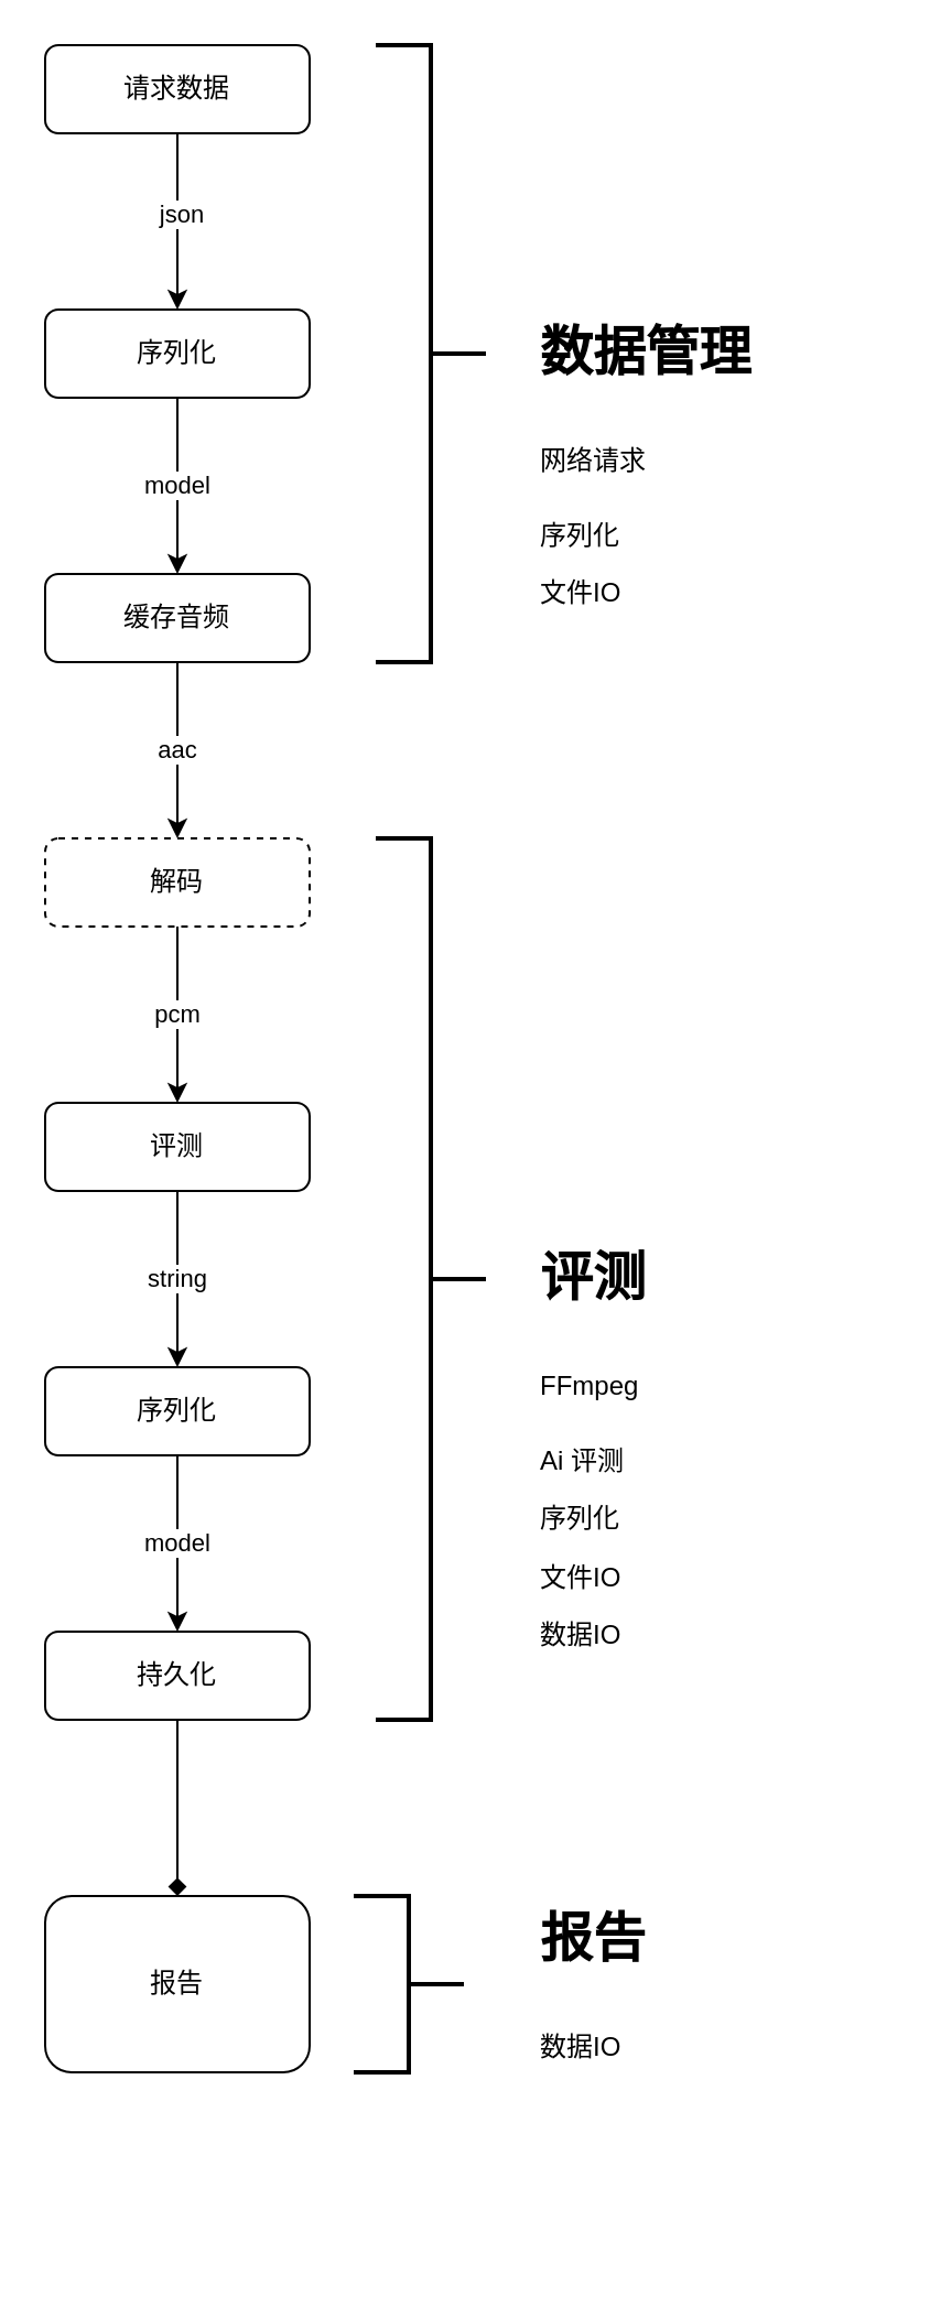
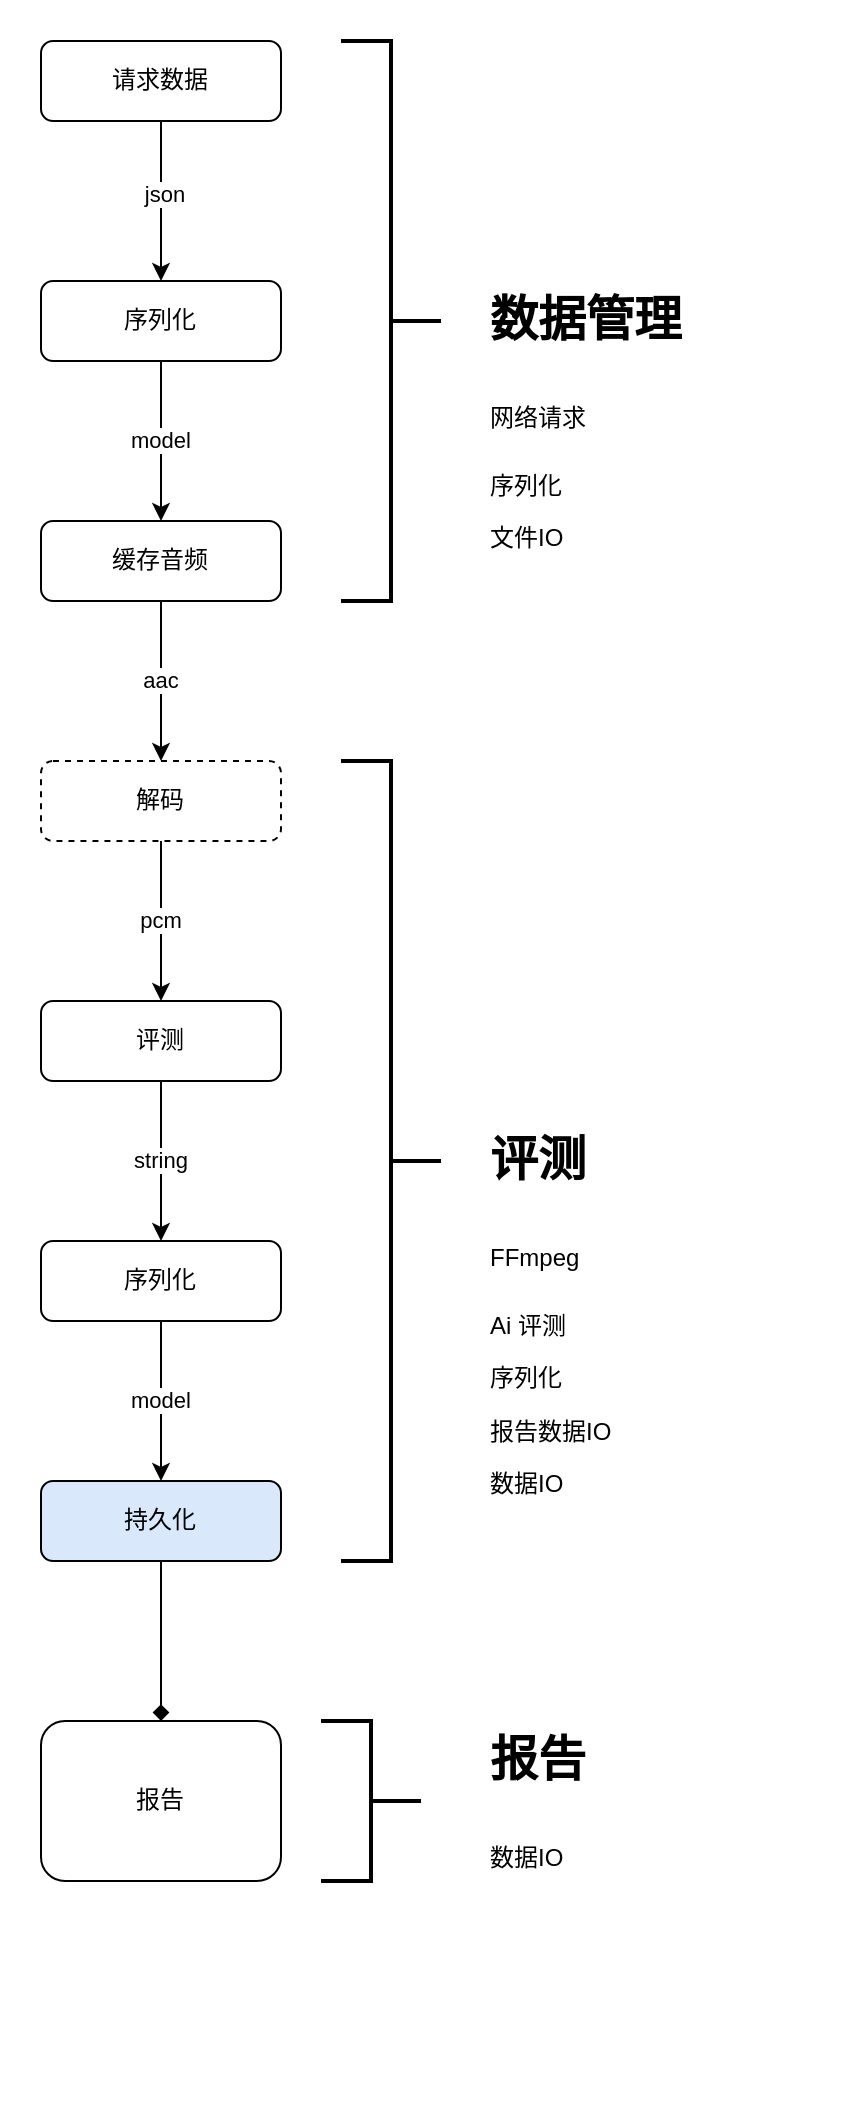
  <mxCell id="0" />
  <mxCell id="1" parent="0" />
  <mxCell id="2" style="edgeStyle=orthogonalEdgeStyle;rounded=0;orthogonalLoop=1;jettySize=auto;html=1;exitX=0.5;exitY=1;exitDx=0;exitDy=0;entryX=0.5;entryY=0;entryDx=0;entryDy=0;" edge="1" parent="1" source="4" target="6"><mxGeometry relative="1" as="geometry" /></mxCell>
  <mxCell id="3" value="json" style="edgeLabel;html=1;align=center;verticalAlign=middle;resizable=0;points=[];" vertex="1" connectable="0" parent="2"><mxGeometry x="-0.1" y="1" relative="1" as="geometry"><mxPoint as="offset" /></mxGeometry></mxCell>
  <mxCell id="4" value="请求数据" style="rounded=1;whiteSpace=wrap;html=1;fontSize=12;glass=0;strokeWidth=1;shadow=0;" parent="1" vertex="1"><mxGeometry x="20" y="20" width="120" height="40" as="geometry" /></mxCell>
  <mxCell id="5" value="model" style="edgeStyle=orthogonalEdgeStyle;rounded=0;orthogonalLoop=1;jettySize=auto;html=1;exitX=0.5;exitY=1;exitDx=0;exitDy=0;entryX=0.5;entryY=0;entryDx=0;entryDy=0;" edge="1" parent="1" source="6"><mxGeometry relative="1" as="geometry"><mxPoint x="80" y="260" as="targetPoint" /></mxGeometry></mxCell>
  <mxCell id="6" value="序列化" style="rounded=1;whiteSpace=wrap;html=1;fontSize=12;glass=0;strokeWidth=1;shadow=0;" vertex="1" parent="1"><mxGeometry x="20" y="140" width="120" height="40" as="geometry" /></mxCell>
  <mxCell id="7" value="pcm" style="edgeStyle=orthogonalEdgeStyle;rounded=0;orthogonalLoop=1;jettySize=auto;html=1;" edge="1" parent="1" source="8" target="10"><mxGeometry relative="1" as="geometry" /></mxCell>
  <mxCell id="8" value="解码" style="rounded=1;whiteSpace=wrap;html=1;fontSize=12;glass=0;strokeWidth=1;shadow=0;dashed=1;" vertex="1" parent="1"><mxGeometry x="20" y="380" width="120" height="40" as="geometry" /></mxCell>
  <mxCell id="9" value="string" style="edgeStyle=orthogonalEdgeStyle;rounded=0;orthogonalLoop=1;jettySize=auto;html=1;" edge="1" parent="1" source="10" target="12"><mxGeometry relative="1" as="geometry" /></mxCell>
  <mxCell id="10" value="评测" style="rounded=1;whiteSpace=wrap;html=1;fontSize=12;glass=0;strokeWidth=1;shadow=0;" vertex="1" parent="1"><mxGeometry x="20" y="500" width="120" height="40" as="geometry" /></mxCell>
  <mxCell id="11" value="model" style="edgeStyle=orthogonalEdgeStyle;rounded=0;orthogonalLoop=1;jettySize=auto;html=1;" edge="1" parent="1" source="12" target="16"><mxGeometry relative="1" as="geometry" /></mxCell>
  <mxCell id="12" value="序列化" style="rounded=1;whiteSpace=wrap;html=1;fontSize=12;glass=0;strokeWidth=1;shadow=0;" vertex="1" parent="1"><mxGeometry x="20" y="620" width="120" height="40" as="geometry" /></mxCell>
  <mxCell id="13" value="aac" style="edgeStyle=orthogonalEdgeStyle;rounded=0;orthogonalLoop=1;jettySize=auto;html=1;" edge="1" parent="1" source="14" target="8"><mxGeometry relative="1" as="geometry" /></mxCell>
  <mxCell id="14" value="缓存音频" style="rounded=1;whiteSpace=wrap;html=1;fontSize=12;glass=0;strokeWidth=1;shadow=0;" vertex="1" parent="1"><mxGeometry x="20" y="260" width="120" height="40" as="geometry" /></mxCell>
  <mxCell id="15" value="" style="edgeStyle=orthogonalEdgeStyle;rounded=0;orthogonalLoop=1;jettySize=auto;html=1;endArrow=diamond;" edge="1" parent="1" source="16" target="17"><mxGeometry relative="1" as="geometry" /></mxCell>
- <mxCell id="16" value="持久化" style="rounded=1;whiteSpace=wrap;html=1;fontSize=12;glass=0;strokeWidth=1;shadow=0;" vertex="1" parent="1"><mxGeometry x="20" y="740" width="120" height="40" as="geometry" /></mxCell>
+ <mxCell id="16" value="持久化" style="rounded=1;whiteSpace=wrap;html=1;fontSize=12;glass=0;strokeWidth=1;shadow=0;fillColor=#dae8fc;" vertex="1" parent="1"><mxGeometry x="20" y="740" width="120" height="40" as="geometry" /></mxCell>
  <mxCell id="17" value="报告" style="rounded=1;whiteSpace=wrap;html=1;fontSize=12;glass=0;strokeWidth=1;shadow=0;" vertex="1" parent="1"><mxGeometry x="20" y="860" width="120" height="80" as="geometry" /></mxCell>
  <mxCell id="18" value="" style="strokeWidth=2;html=1;shape=mxgraph.flowchart.annotation_2;align=left;labelPosition=right;pointerEvents=1;verticalAlign=middle;rotation=-180;" vertex="1" parent="1"><mxGeometry x="170" y="20" width="50" height="280" as="geometry" /></mxCell>
  <mxCell id="19" value="" style="strokeWidth=2;html=1;shape=mxgraph.flowchart.annotation_2;align=left;labelPosition=right;pointerEvents=1;direction=west;" vertex="1" parent="1"><mxGeometry x="170" y="380" width="50" height="400" as="geometry" /></mxCell>
  <mxCell id="20" value="" style="strokeWidth=2;html=1;shape=mxgraph.flowchart.annotation_2;align=left;labelPosition=right;pointerEvents=1;direction=west;" vertex="1" parent="1"><mxGeometry x="160" y="860" width="50" height="80" as="geometry" /></mxCell>
  <mxCell id="21" value="&lt;h1&gt;数据管理&lt;/h1&gt;&lt;h1&gt;&lt;span style=&quot;font-size: 12px ; font-weight: normal&quot;&gt;网络请求&lt;/span&gt;&lt;/h1&gt;&lt;p&gt;序列化&lt;br&gt;&lt;/p&gt;&lt;p&gt;文件IO&lt;/p&gt;&lt;p&gt;&lt;br&gt;&lt;/p&gt;" style="text;html=1;strokeColor=none;fillColor=none;spacing=5;spacingTop=-20;whiteSpace=wrap;overflow=hidden;rounded=0;align=left;" vertex="1" parent="1"><mxGeometry x="240" y="140" width="160" height="150" as="geometry" /></mxCell>
- <mxCell id="22" value="&lt;h1&gt;评测&lt;/h1&gt;&lt;h1&gt;&lt;span style=&quot;font-size: 12px ; font-weight: normal&quot;&gt;FFmpeg&lt;/span&gt;&lt;br&gt;&lt;/h1&gt;&lt;p&gt;Ai 评测&lt;br&gt;&lt;/p&gt;&lt;p&gt;序列化&lt;/p&gt;&lt;p&gt;文件IO&lt;/p&gt;&lt;p&gt;数据IO&lt;/p&gt;&lt;p&gt;&lt;br&gt;&lt;/p&gt;&lt;p&gt;&lt;br&gt;&lt;/p&gt;" style="text;html=1;strokeColor=none;fillColor=none;spacing=5;spacingTop=-20;whiteSpace=wrap;overflow=hidden;rounded=0;align=left;" vertex="1" parent="1"><mxGeometry x="240" y="560" width="160" height="210" as="geometry" /></mxCell>
+ <mxCell id="22" value="&lt;h1&gt;评测&lt;/h1&gt;&lt;h1&gt;&lt;span style=&quot;font-size: 12px ; font-weight: normal&quot;&gt;FFmpeg&lt;/span&gt;&lt;br&gt;&lt;/h1&gt;&lt;p&gt;Ai 评测&lt;br&gt;&lt;/p&gt;&lt;p&gt;序列化&lt;/p&gt;&lt;p&gt;报告数据IO&lt;/p&gt;&lt;p&gt;数据IO&lt;/p&gt;&lt;p&gt;&lt;br&gt;&lt;/p&gt;&lt;p&gt;&lt;br&gt;&lt;/p&gt;" style="text;html=1;strokeColor=none;fillColor=none;spacing=5;spacingTop=-20;whiteSpace=wrap;overflow=hidden;rounded=0;align=left;" vertex="1" parent="1"><mxGeometry x="240" y="560" width="160" height="210" as="geometry" /></mxCell>
  <mxCell id="23" value="&lt;h1&gt;报告&lt;/h1&gt;&lt;h1&gt;&lt;span style=&quot;font-size: 12px ; font-weight: normal&quot;&gt;数据IO&lt;/span&gt;&lt;br&gt;&lt;/h1&gt;&lt;p&gt;&lt;br&gt;&lt;/p&gt;&lt;p&gt;&lt;br&gt;&lt;/p&gt;" style="text;html=1;strokeColor=none;fillColor=none;spacing=5;spacingTop=-20;whiteSpace=wrap;overflow=hidden;rounded=0;align=left;" vertex="1" parent="1"><mxGeometry x="240" y="860" width="160" height="170" as="geometry" /></mxCell>
